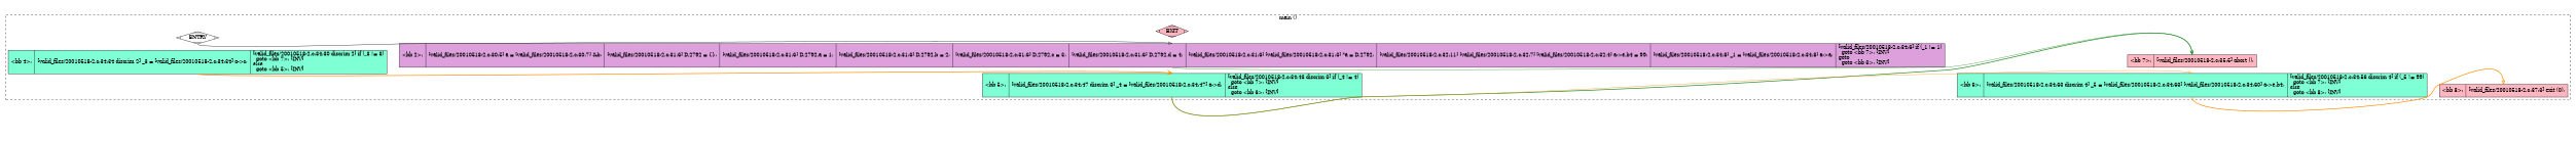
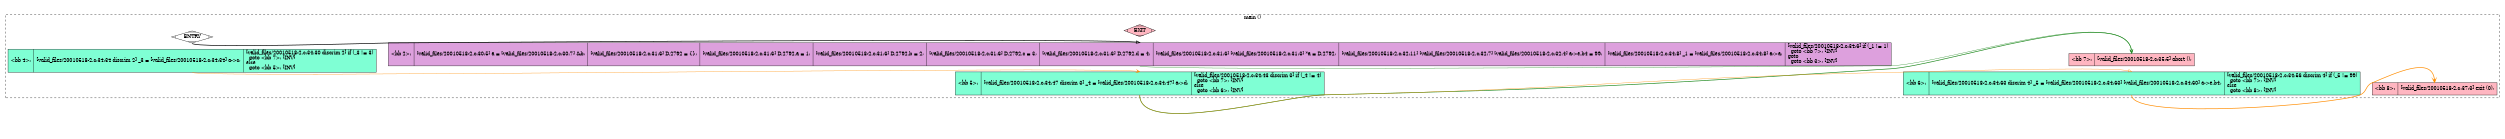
  digraph {
    fontname="DejaVu Serif"
    rankdir=LR
    node [fillcolor=lightpink fontname="DejaVu Serif" shape=record style=filled]
    edge [constraint=true fontname="DejaVu Serif" headport=n style=bold tailport=s arrowhead=onormal color=darkorange weight=10]
    n1 [fillcolor=white label=ENTRY shape=Mdiamond]
    n2 [label=EXIT shape=Mdiamond]
    n3 [fillcolor=plum label="{\<bb\ 2\>:\l|[valid_files/20010518-2.c:30:5]\ a\ =\ [valid_files/20010518-2.c:30:7]\ &b;\l|[valid_files/20010518-2.c:31:6]\ D.2792\ =\ \{\};\l|[valid_files/20010518-2.c:31:6]\ D.2792.a\ =\ 1;\l|[valid_files/20010518-2.c:31:6]\ D.2792.b\ =\ 2;\l|[valid_files/20010518-2.c:31:6]\ D.2792.c\ =\ 3;\l|[valid_files/20010518-2.c:31:6]\ D.2792.d\ =\ 4;\l|[valid_files/20010518-2.c:31:6]\ [valid_files/20010518-2.c:31:3]\ *a\ =\ D.2792;\l|[valid_files/20010518-2.c:32:11]\ [valid_files/20010518-2.c:32:7]\ [valid_files/20010518-2.c:32:4]\ a-\>e.b4\ =\ 99;\l|[valid_files/20010518-2.c:34:8]\ _1\ =\ [valid_files/20010518-2.c:34:8]\ a-\>a;\l|[valid_files/20010518-2.c:34:6]\ if\ (_1\ !=\ 1)\l\ \ goto\ \<bb\ 7\>;\ [INV]\lgoto\l\ \ goto\ \<bb\ 3\>;\ [INV]\l}"]
    n4 [label="{\<bb\ 7\>:\l|[valid_files/20010518-2.c:35:5]\ abort\ ();\l}"]
    n5 [fillcolor=aquamarine label="{\<bb\ 4\>:\l|[valid_files/20010518-2.c:34:34\ discrim\ 2]\ _3\ =\ [valid_files/20010518-2.c:34:34]\ a-\>c;\l|[valid_files/20010518-2.c:34:30\ discrim\ 2]\ if\ (_3\ !=\ 3)\l\ \ goto\ \<bb\ 7\>;\ [INV]\lelse\l\ \ goto\ \<bb\ 5\>;\ [INV]\l}"]
    n6 [fillcolor=aquamarine label="{\<bb\ 5\>:\l|[valid_files/20010518-2.c:34:47\ discrim\ 3]\ _4\ =\ [valid_files/20010518-2.c:34:47]\ a-\>d;\l|[valid_files/20010518-2.c:34:43\ discrim\ 3]\ if\ (_4\ !=\ 4)\l\ \ goto\ \<bb\ 7\>;\ [INV]\lelse\l\ \ goto\ \<bb\ 6\>;\ [INV]\l}"]
    n7 [fillcolor=aquamarine label="{\<bb\ 6\>:\l|[valid_files/20010518-2.c:34:63\ discrim\ 4]\ _5\ =\ [valid_files/20010518-2.c:34:63]\ [valid_files/20010518-2.c:34:60]\ a-\>e.b4;\l|[valid_files/20010518-2.c:34:56\ discrim\ 4]\ if\ (_5\ !=\ 99)\l\ \ goto\ \<bb\ 7\>;\ [INV]\lelse\l\ \ goto\ \<bb\ 8\>;\ [INV]\l}"]
    n8 [label="{\<bb\ 8\>:\l|[valid_files/20010518-2.c:37:3]\ exit\ (0);\l}"]
    subgraph cluster_1 {
      color=black
      label="main ()"
      style=dashed
      n1
      n2
      n3
      n4
      n5
      n6
      n7
      n8
    }
    n1 -> n2 [style=invis arrowhead="" color="" weight=""]
-   n1 -> n3 [color=black style=solid weight=100]
+   n1 -> n3 [color=black weight=100]
    n3 -> n4 [arrowhead=vee color=forestgreen style=solid]
-   n5 -> n6 [arrowhead=vee]
+   n5 -> n6 [arrowhead=vee style=solid]
    n6 -> n4 [color=forestgreen]
    n6 -> n7 [style=solid]
-   n7 -> n8
+   n7 -> n8 [arrowhead=vee]
  }
